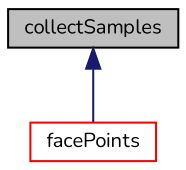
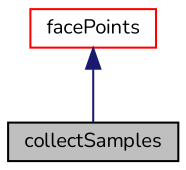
  digraph {
    rankdir=TB
    fontname=Nunito
    node [fontname=Nunito fontsize=10 shape=record]
    n1 [color=black fillcolor=grey75 fontcolor=black height=0.2 label=collectSamples style=filled width=0.4]
    n2 [color=red height=0.2 label=facePoints width=0.4]
-   n1 -> n2 [color=midnightblue dir=back fontname=Nunito fontsize=10 labelfontname=Helvetica labelfontsize=10 style=solid]
+   n2 -> n1 [color=midnightblue dir=back fontname=Nunito fontsize=10 labelfontname=Helvetica labelfontsize=10 style=solid]
  }
